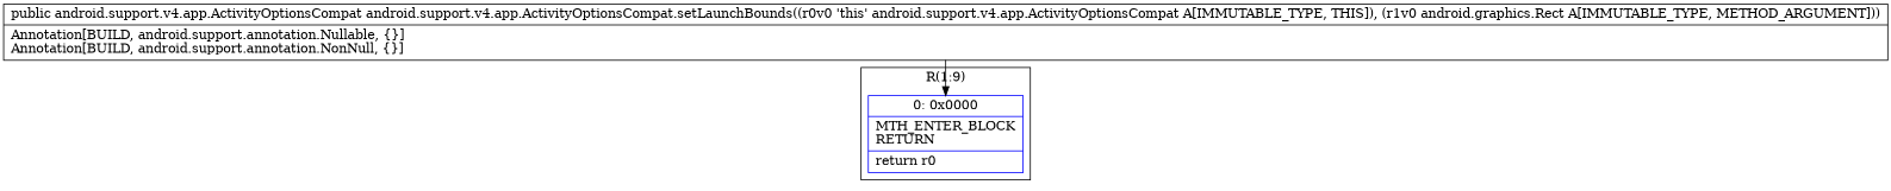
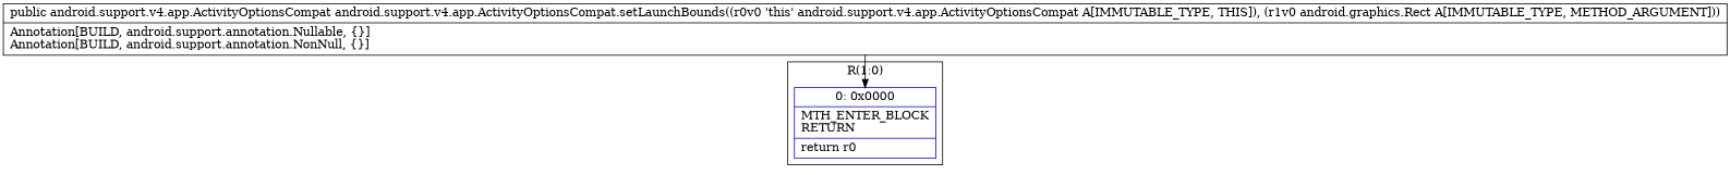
  digraph {
    node [shape=record]
    n1 [color=blue label="{0\:\ 0x0000|MTH_ENTER_BLOCK\lRETURN\l|return r0\l}"]
    n2 [label="{public android.support.v4.app.ActivityOptionsCompat android.support.v4.app.ActivityOptionsCompat.setLaunchBounds((r0v0 'this' android.support.v4.app.ActivityOptionsCompat A[IMMUTABLE_TYPE, THIS]), (r1v0 android.graphics.Rect A[IMMUTABLE_TYPE, METHOD_ARGUMENT]))  | Annotation[BUILD, android.support.annotation.Nullable, \{\}]\lAnnotation[BUILD, android.support.annotation.NonNull, \{\}]\l}"]
    subgraph cluster_1 {
-     label="R(1:9)"
+     label="R(1:0)"
      n1
    }
    n2 -> n1
  }
